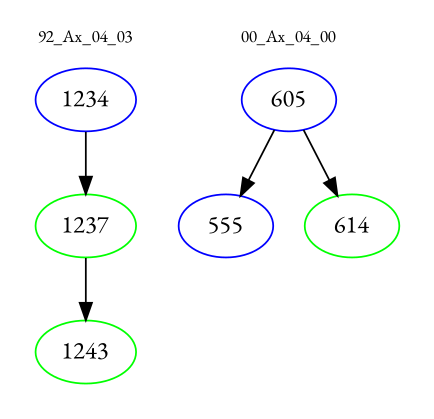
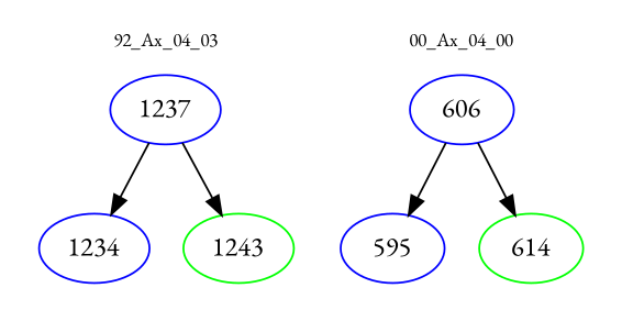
  digraph {
    fontname="EB Garamond"
    node [color=blue fontname="EB Garamond"]
    edge [color=black fontname="EB Garamond"]
-   n1 [color=green label=1237]
+   n1 [label=1237]
    n2 [label=1234]
    n3 [color=green label=1243]
-   n4 [label=605]
-   n5 [label=555]
+   n4 [label=606]
+   n5 [label=595]
    n6 [color=green label=614]
    subgraph cluster_1 {
      color=white
      fontsize=10
      label="92_Ax_04_03"
      n1
      n2
      n3
    }
    subgraph cluster_2 {
      color=white
      fontsize=10
      label="00_Ax_04_00"
      n4
      n5
      n6
    }
-   n2 -> n1
+   n1 -> n2
    n1 -> n3
    n4 -> n5
    n4 -> n6
  }
